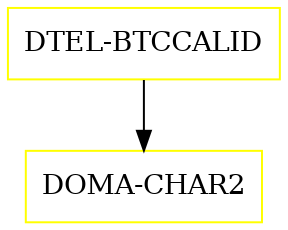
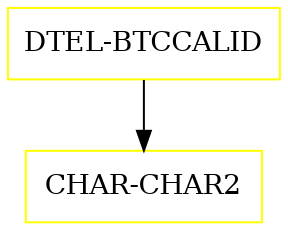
  digraph {
    node [color=yellow shape=box]
    "DTEL-BTCCALID"
-   "DOMA-CHAR2"
+   "DOMA-CHAR2" [label="CHAR-CHAR2"]
    "DTEL-BTCCALID" -> "DOMA-CHAR2"
  }
